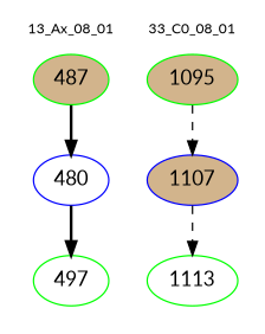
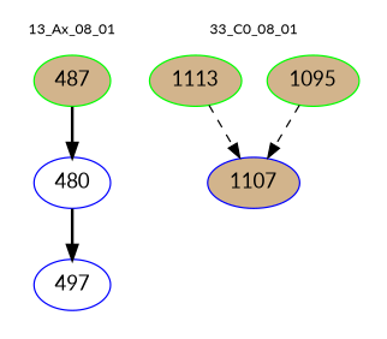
  digraph {
    fontname=Lato
    node [color=green fillcolor=tan fontname=Lato style=filled]
    edge [color=black fontname=Lato style=bold]
    n1 [label=487]
    n2 [color=blue fillcolor=white label=480]
-   n3 [fillcolor=white label=497]
+   n3 [color=blue fillcolor=white label=497]
    n4 [label=1095]
    n5 [color=blue label=1107]
-   n6 [fillcolor=white label=1113]
+   n6 [label=1113]
    subgraph cluster_1 {
      color=white
      fontsize=10
      label="13_Ax_08_01"
      n1
      n2
      n3
    }
    subgraph cluster_2 {
      color=white
      fontsize=10
      label="33_C0_08_01"
      n4
      n5
      n6
    }
    n1 -> n2
    n2 -> n3
    n4 -> n5 [style=dashed]
-   n5 -> n6 [style=dashed]
+   n6 -> n5 [style=dashed]
  }
